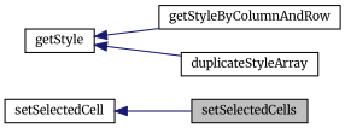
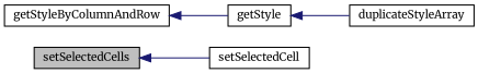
  digraph {
    fontname=Merriweather
    rankdir=LR
    node [color=black fillcolor=white fontname=Merriweather fontsize=10 shape=record style=filled]
    edge [color=midnightblue dir=back fontname=Merriweather fontsize=10 labelfontname=Helvetica labelfontsize=10 style=solid]
    n1 [fillcolor=grey75 fontcolor=black height=0.2 label=setSelectedCells width=0.4]
    n2 [height=0.2 label=setSelectedCell width=0.4]
    n3 [height=0.2 label=getStyle width=0.4]
    n4 [height=0.2 label=getStyleByColumnAndRow width=0.4]
    n5 [height=0.2 label=duplicateStyleArray width=0.4]
-   n2 -> n1
-   n3 -> n4
+   n1 -> n2
+   n4 -> n3
    n3 -> n5
  }
